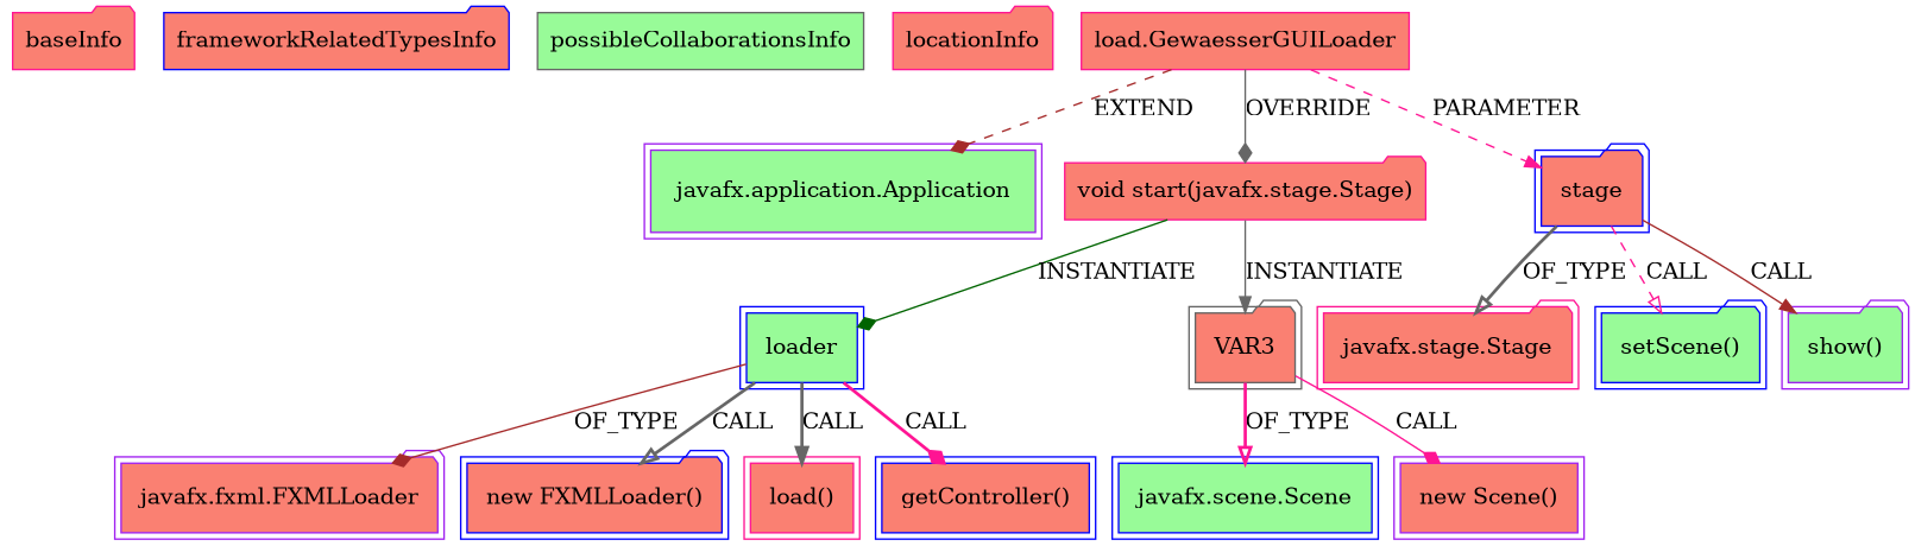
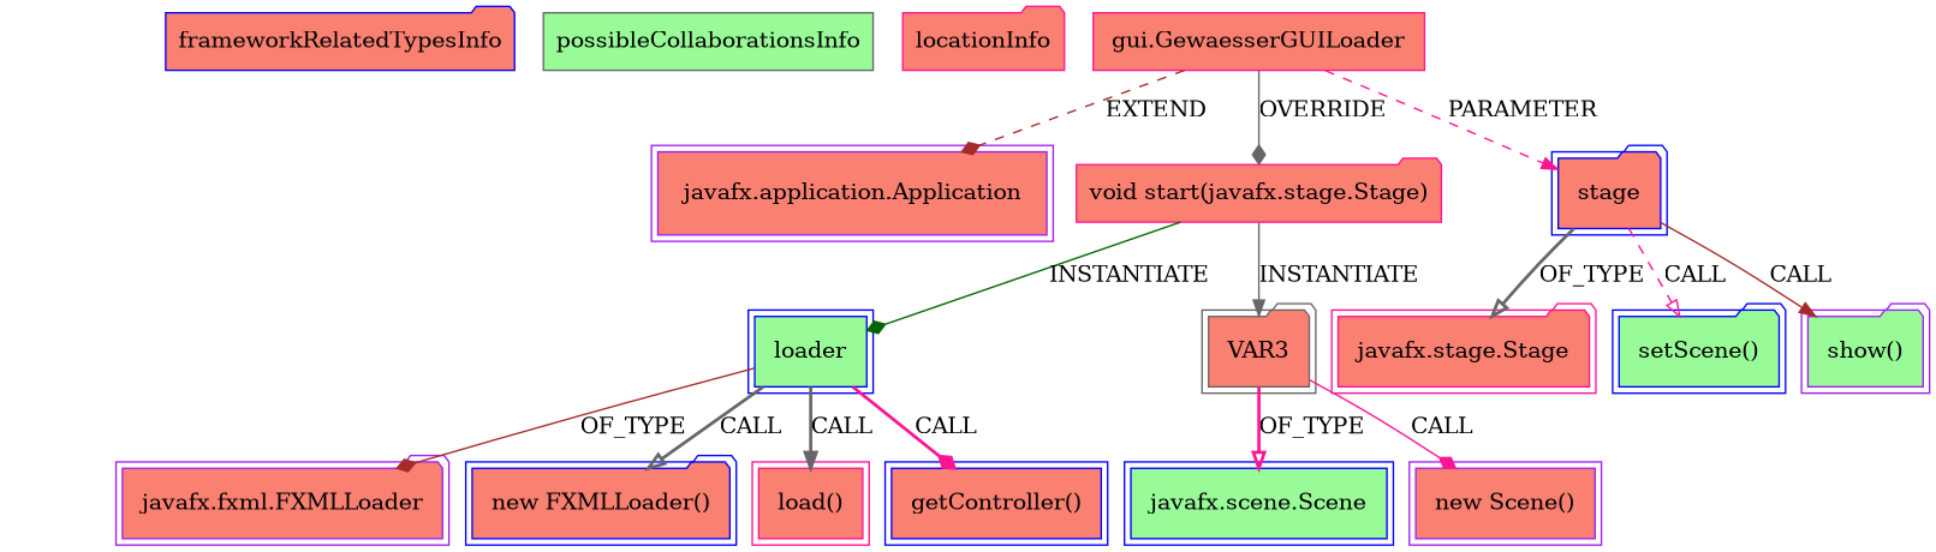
  digraph {
    node [color=blue fillcolor=salmon shape=folder style=filled isFrameworkType=true peripheries=2]
    edge [arrowhead=diamond color=gray40 style=solid]
-   baseInfo [category=extension_graph color=deeppink graphId=1001 isAnonymous=false possibleRelation=false isFrameworkType="" peripheries=""]
    frameworkRelatedTypesInfo [0="javafx.application.Application" isFrameworkType="" peripheries=""]
    possibleCollaborationsInfo [color=gray40 fillcolor=palegreen shape=box isFrameworkType="" peripheries=""]
    locationInfo [color=deeppink contextSignature=GewaesserGUILoader filePath="/NickGundermann-fishing/fishing-master/Fishing/src/gui/GewaesserGUILoader.java" graphId=1001 projectName="NickGundermann-fishing" isFrameworkType="" peripheries=""]
-   n5 [color=deeppink isFrameworkType=false label="load.GewaesserGUILoader" shape=box vertexType=ROOT_CLIENT_CLASS_DECLARATION peripheries=""]
-   n6 [color=purple fillcolor=palegreen label="javafx.application.Application" shape=box vertexType=FRAMEWORK_CLASS_TYPE]
+   n5 [color=deeppink isFrameworkType=false label="gui.GewaesserGUILoader" shape=box vertexType=ROOT_CLIENT_CLASS_DECLARATION peripheries=""]
+   n6 [color=purple label="javafx.application.Application" shape=box vertexType=FRAMEWORK_CLASS_TYPE]
    n7 [color=deeppink isFrameworkType=false label="void start(javafx.stage.Stage)" vertexType=OVERRIDING_METHOD_DECLARATION peripheries=""]
    n8 [label=stage vertexType=PARAMETER_DECLARATION]
    n9 [fillcolor=palegreen label=loader shape=box vertexType=VARIABLE_EXPRESION]
    n10 [color=gray40 label=VAR3 vertexType=VARIABLE_EXPRESION]
    n11 [color=deeppink label="javafx.stage.Stage" vertexType=FRAMEWORK_CLASS_TYPE]
    n12 [fillcolor=palegreen label="setScene()" vertexType=INSIDE_CALL]
    n13 [color=purple fillcolor=palegreen label="show()" vertexType=INSIDE_CALL]
    n14 [color=purple label="javafx.fxml.FXMLLoader" vertexType=FRAMEWORK_CLASS_TYPE]
    n15 [label="new FXMLLoader()" vertexType=CONSTRUCTOR_CALL]
    n16 [color=deeppink label="load()" shape=box vertexType=INSIDE_CALL]
    n17 [label="getController()" shape=box vertexType=INSIDE_CALL]
    n18 [fillcolor=palegreen label="javafx.scene.Scene" shape=box vertexType=FRAMEWORK_CLASS_TYPE]
    n19 [color=purple label="new Scene()" shape=box vertexType=CONSTRUCTOR_CALL]
    n5 -> n6 [color=brown label=EXTEND style=dashed]
    n5 -> n7 [label=OVERRIDE]
    n5 -> n8 [arrowhead=normal color=deeppink label=PARAMETER style=dashed]
    n7 -> n9 [color=darkgreen label=INSTANTIATE]
    n7 -> n10 [arrowhead=normal label=INSTANTIATE]
    n8 -> n11 [arrowhead=onormal label=OF_TYPE style=bold]
    n8 -> n12 [arrowhead=onormal color=deeppink label=CALL style=dashed]
    n8 -> n13 [arrowhead=normal color=brown label=CALL]
    n9 -> n14 [color=brown label=OF_TYPE]
    n9 -> n15 [arrowhead=onormal label=CALL style=bold]
    n9 -> n16 [arrowhead=normal label=CALL style=bold]
    n9 -> n17 [color=deeppink label=CALL style=bold]
    n10 -> n18 [arrowhead=onormal color=deeppink label=OF_TYPE style=bold]
    n10 -> n19 [color=deeppink label=CALL]
  }
